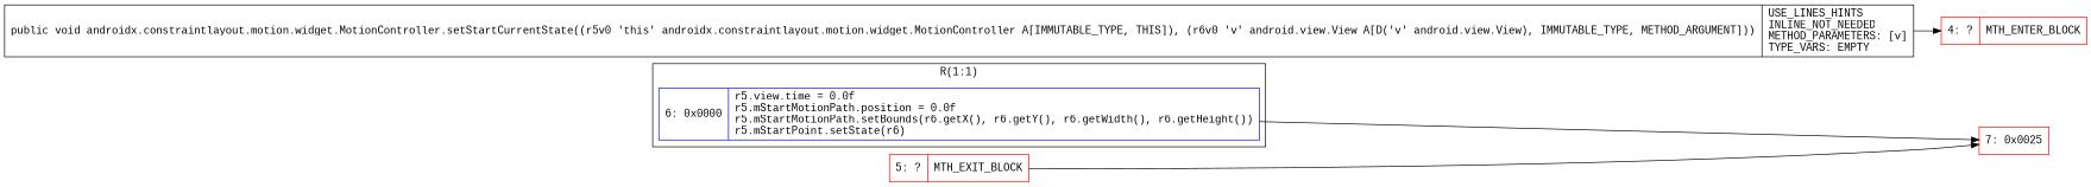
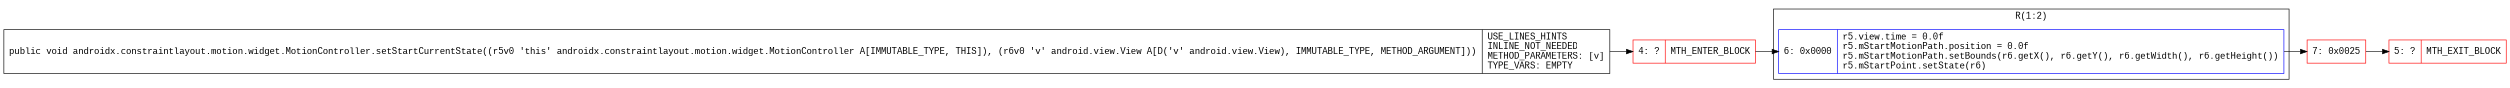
  digraph {
    fontname="Liberation Mono"
    rankdir=LR
    node [color=red fontname="Liberation Mono" shape=record]
    edge [fontname="Liberation Mono"]
    n1 [color=blue label="{6\:\ 0x0000|r5.view.time = 0.0f\lr5.mStartMotionPath.position = 0.0f\lr5.mStartMotionPath.setBounds(r6.getX(), r6.getY(), r6.getWidth(), r6.getHeight())\lr5.mStartPoint.setState(r6)\l}"]
    n2 [label="{7\:\ 0x0025}"]
    n3 [label="{5\:\ ?|MTH_EXIT_BLOCK\l}"]
    n4 [label="{4\:\ ?|MTH_ENTER_BLOCK\l}"]
    n5 [label="{public void androidx.constraintlayout.motion.widget.MotionController.setStartCurrentState((r5v0 'this' androidx.constraintlayout.motion.widget.MotionController A[IMMUTABLE_TYPE, THIS]), (r6v0 'v' android.view.View A[D('v' android.view.View), IMMUTABLE_TYPE, METHOD_ARGUMENT]))  | USE_LINES_HINTS\lINLINE_NOT_NEEDED\lMETHOD_PARAMETERS: [v]\lTYPE_VARS: EMPTY\l}" color=""]
    subgraph cluster_1 {
-     label="R(1:1)"
+     label="R(1:2)"
      n1
    }
    n1 -> n2
-   n3 -> n2
+   n2 -> n3
+   n4 -> n1
    n5 -> n4
  }
